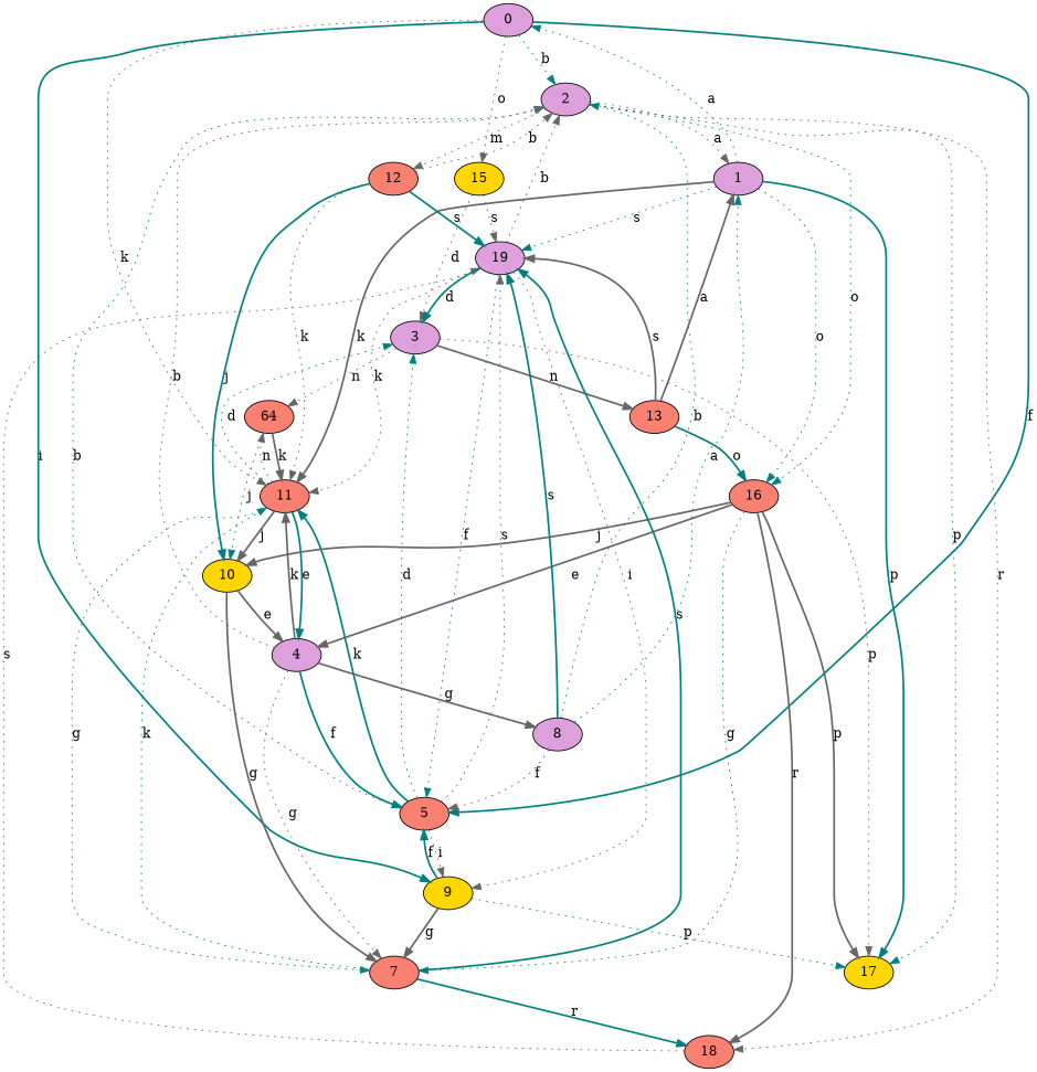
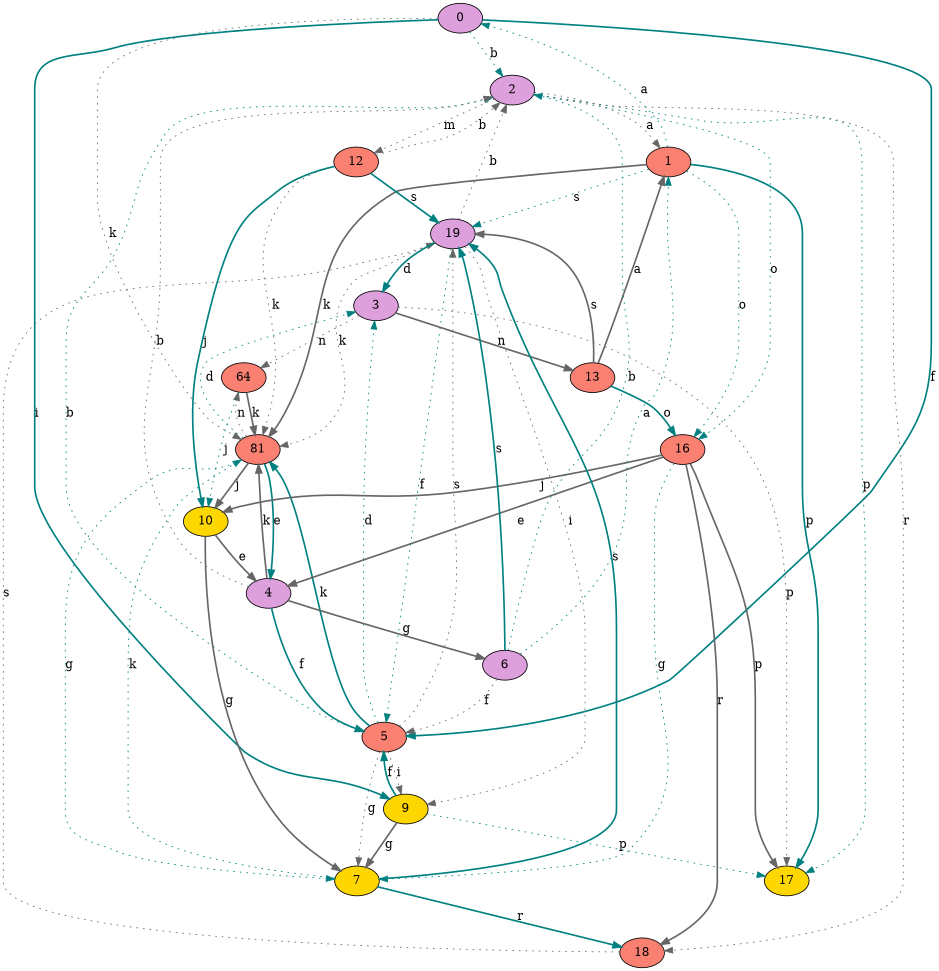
  strict digraph {
    node [fillcolor=salmon style=filled]
    edge [color=gray40 style=dotted]
    0 [fillcolor=plum]
    2 [fillcolor=plum]
    5
    9 [fillcolor=gold]
-   11
-   15 [fillcolor=gold]
-   1 [fillcolor=plum]
+   11 [label=81]
+   1
    16
    17 [fillcolor=gold]
    12
    18
    19 [fillcolor=plum]
    3 [fillcolor=plum]
-   7
+   7 [fillcolor=gold]
    n15 [label=64]
    4 [fillcolor=plum]
    10 [fillcolor=gold]
    13
-   6 [fillcolor=plum label=8]
+   6 [fillcolor=plum]
    0 -> 2 [color=teal label=b]
    0 -> 5 [color=teal label=f style=bold]
    0 -> 9 [color=teal label=i style=bold]
    0 -> 11 [label=k]
-   0 -> 15 [label=o]
    2 -> 1 [label=a]
    2 -> 16 [color=teal label=o]
    2 -> 17 [color=teal label=p]
    2 -> 12 [label=m]
    2 -> 18 [label=r]
    5 -> 2 [color=teal label=b]
    5 -> 9 [label=i]
    5 -> 11 [color=teal label=k style=bold]
    5 -> 19 [label=s]
    5 -> 3 [color=teal label=d]
    9 -> 5 [color=teal label=f style=bold]
    9 -> 17 [color=teal label=p]
    9 -> 7 [label=g style=bold]
    11 -> 3 [color=teal label=d]
    11 -> 7 [color=teal label=g]
    11 -> n15 [label=n]
    11 -> 4 [color=teal label=e style=bold]
    11 -> 10 [label=j style=bold]
-   15 -> 19 [label=s]
-   15 -> 3 [label=d]
    1 -> 0 [color=teal label=a]
    1 -> 11 [label=k style=bold]
    1 -> 16 [color=teal label=o]
    1 -> 17 [color=teal label=p style=bold]
    1 -> 19 [color=teal label=s]
    16 -> 17 [label=p style=bold]
    16 -> 18 [label=r style=bold]
    16 -> 7 [color=teal label=g]
    16 -> 4 [label=e style=bold]
    16 -> 10 [label=j style=bold]
    12 -> 2 [label=b]
    12 -> 11 [label=k]
    12 -> 19 [color=teal label=s style=bold]
    12 -> 10 [color=teal label=j style=bold]
    18 -> 19 [label=s]
    19 -> 2 [label=b]
    19 -> 5 [color=teal label=f]
    19 -> 9 [label=i]
    19 -> 11 [label=k]
    19 -> 3 [color=teal label=d style=bold]
    3 -> 17 [label=p]
    3 -> n15 [label=n]
    3 -> 13 [label=n style=bold]
    7 -> 11 [color=teal label=k]
    7 -> 18 [color=teal label=r style=bold]
    7 -> 19 [color=teal label=s style=bold]
    n15 -> 11 [label=k style=bold]
    n15 -> 10 [color=teal label=j]
    4 -> 2 [label=b]
    4 -> 5 [color=teal label=f style=bold]
    4 -> 11 [label=k style=bold]
-   4 -> 7 [label=g]
+   5 -> 7 [label=g]
    4 -> 6 [label=g style=bold]
    10 -> 7 [label=g style=bold]
    10 -> 4 [label=e style=bold]
    13 -> 1 [label=a style=bold]
    13 -> 16 [color=teal label=o style=bold]
    13 -> 19 [label=s style=bold]
    6 -> 2 [color=teal label=b]
    6 -> 5 [label=f]
    6 -> 1 [color=teal label=a]
    6 -> 19 [color=teal label=s style=bold]
  }
